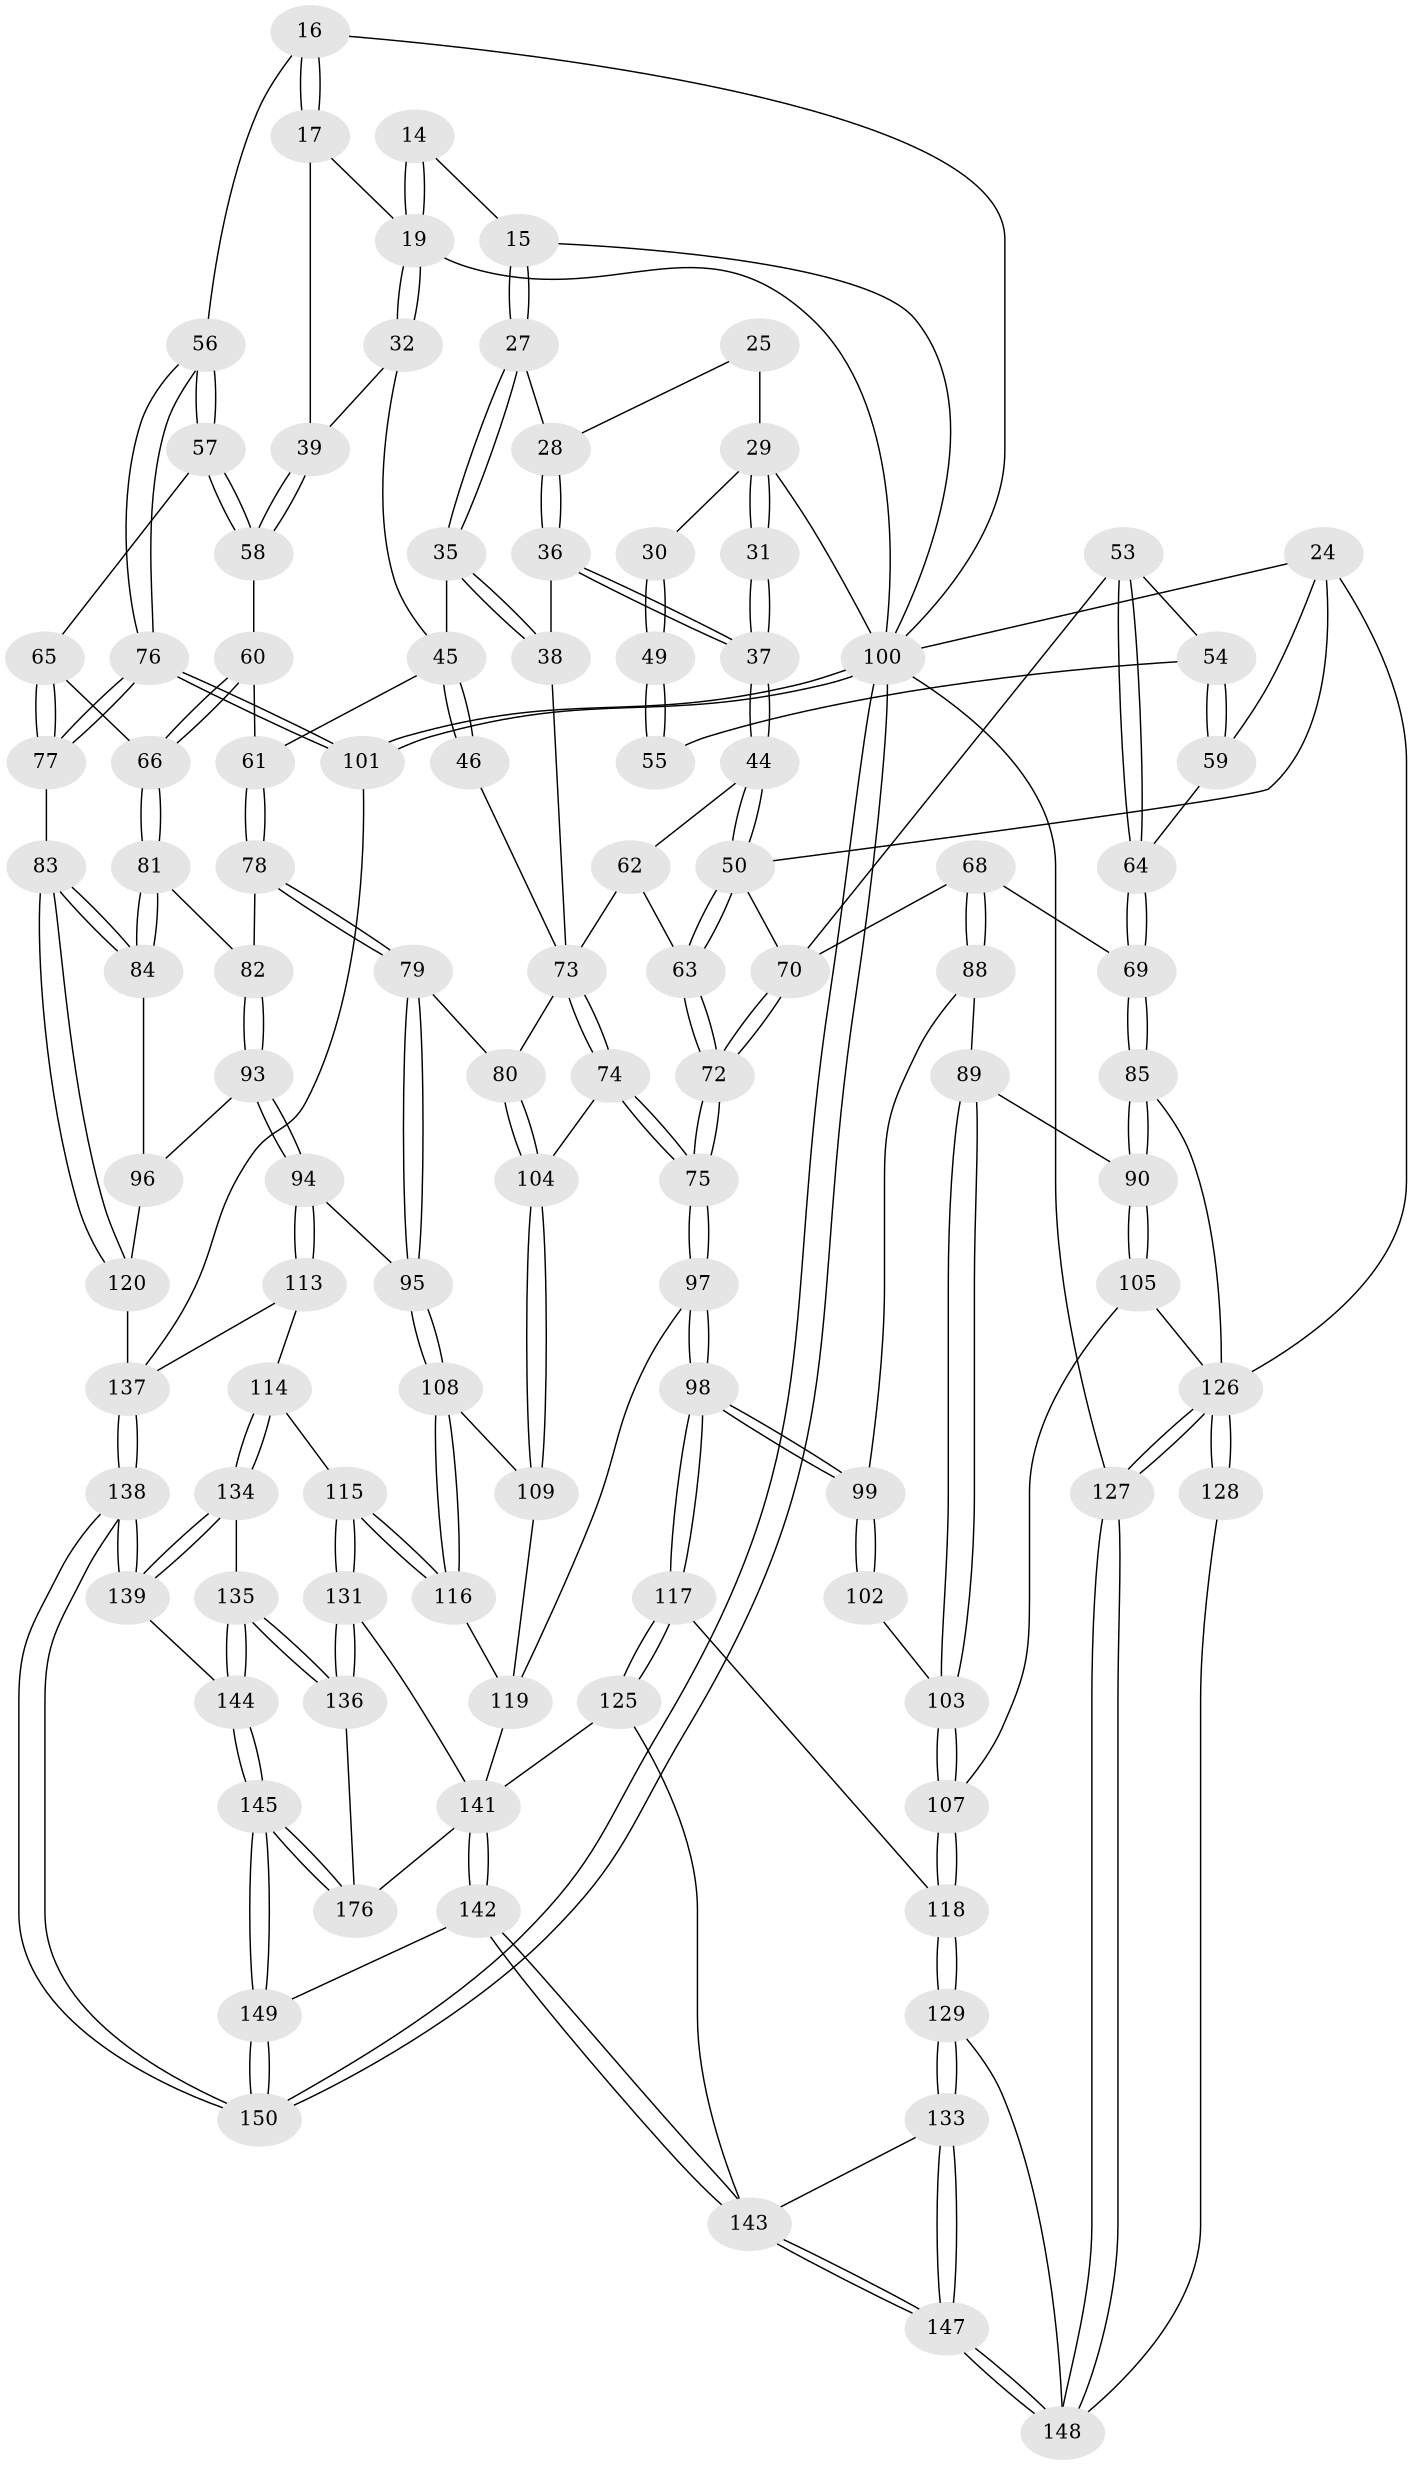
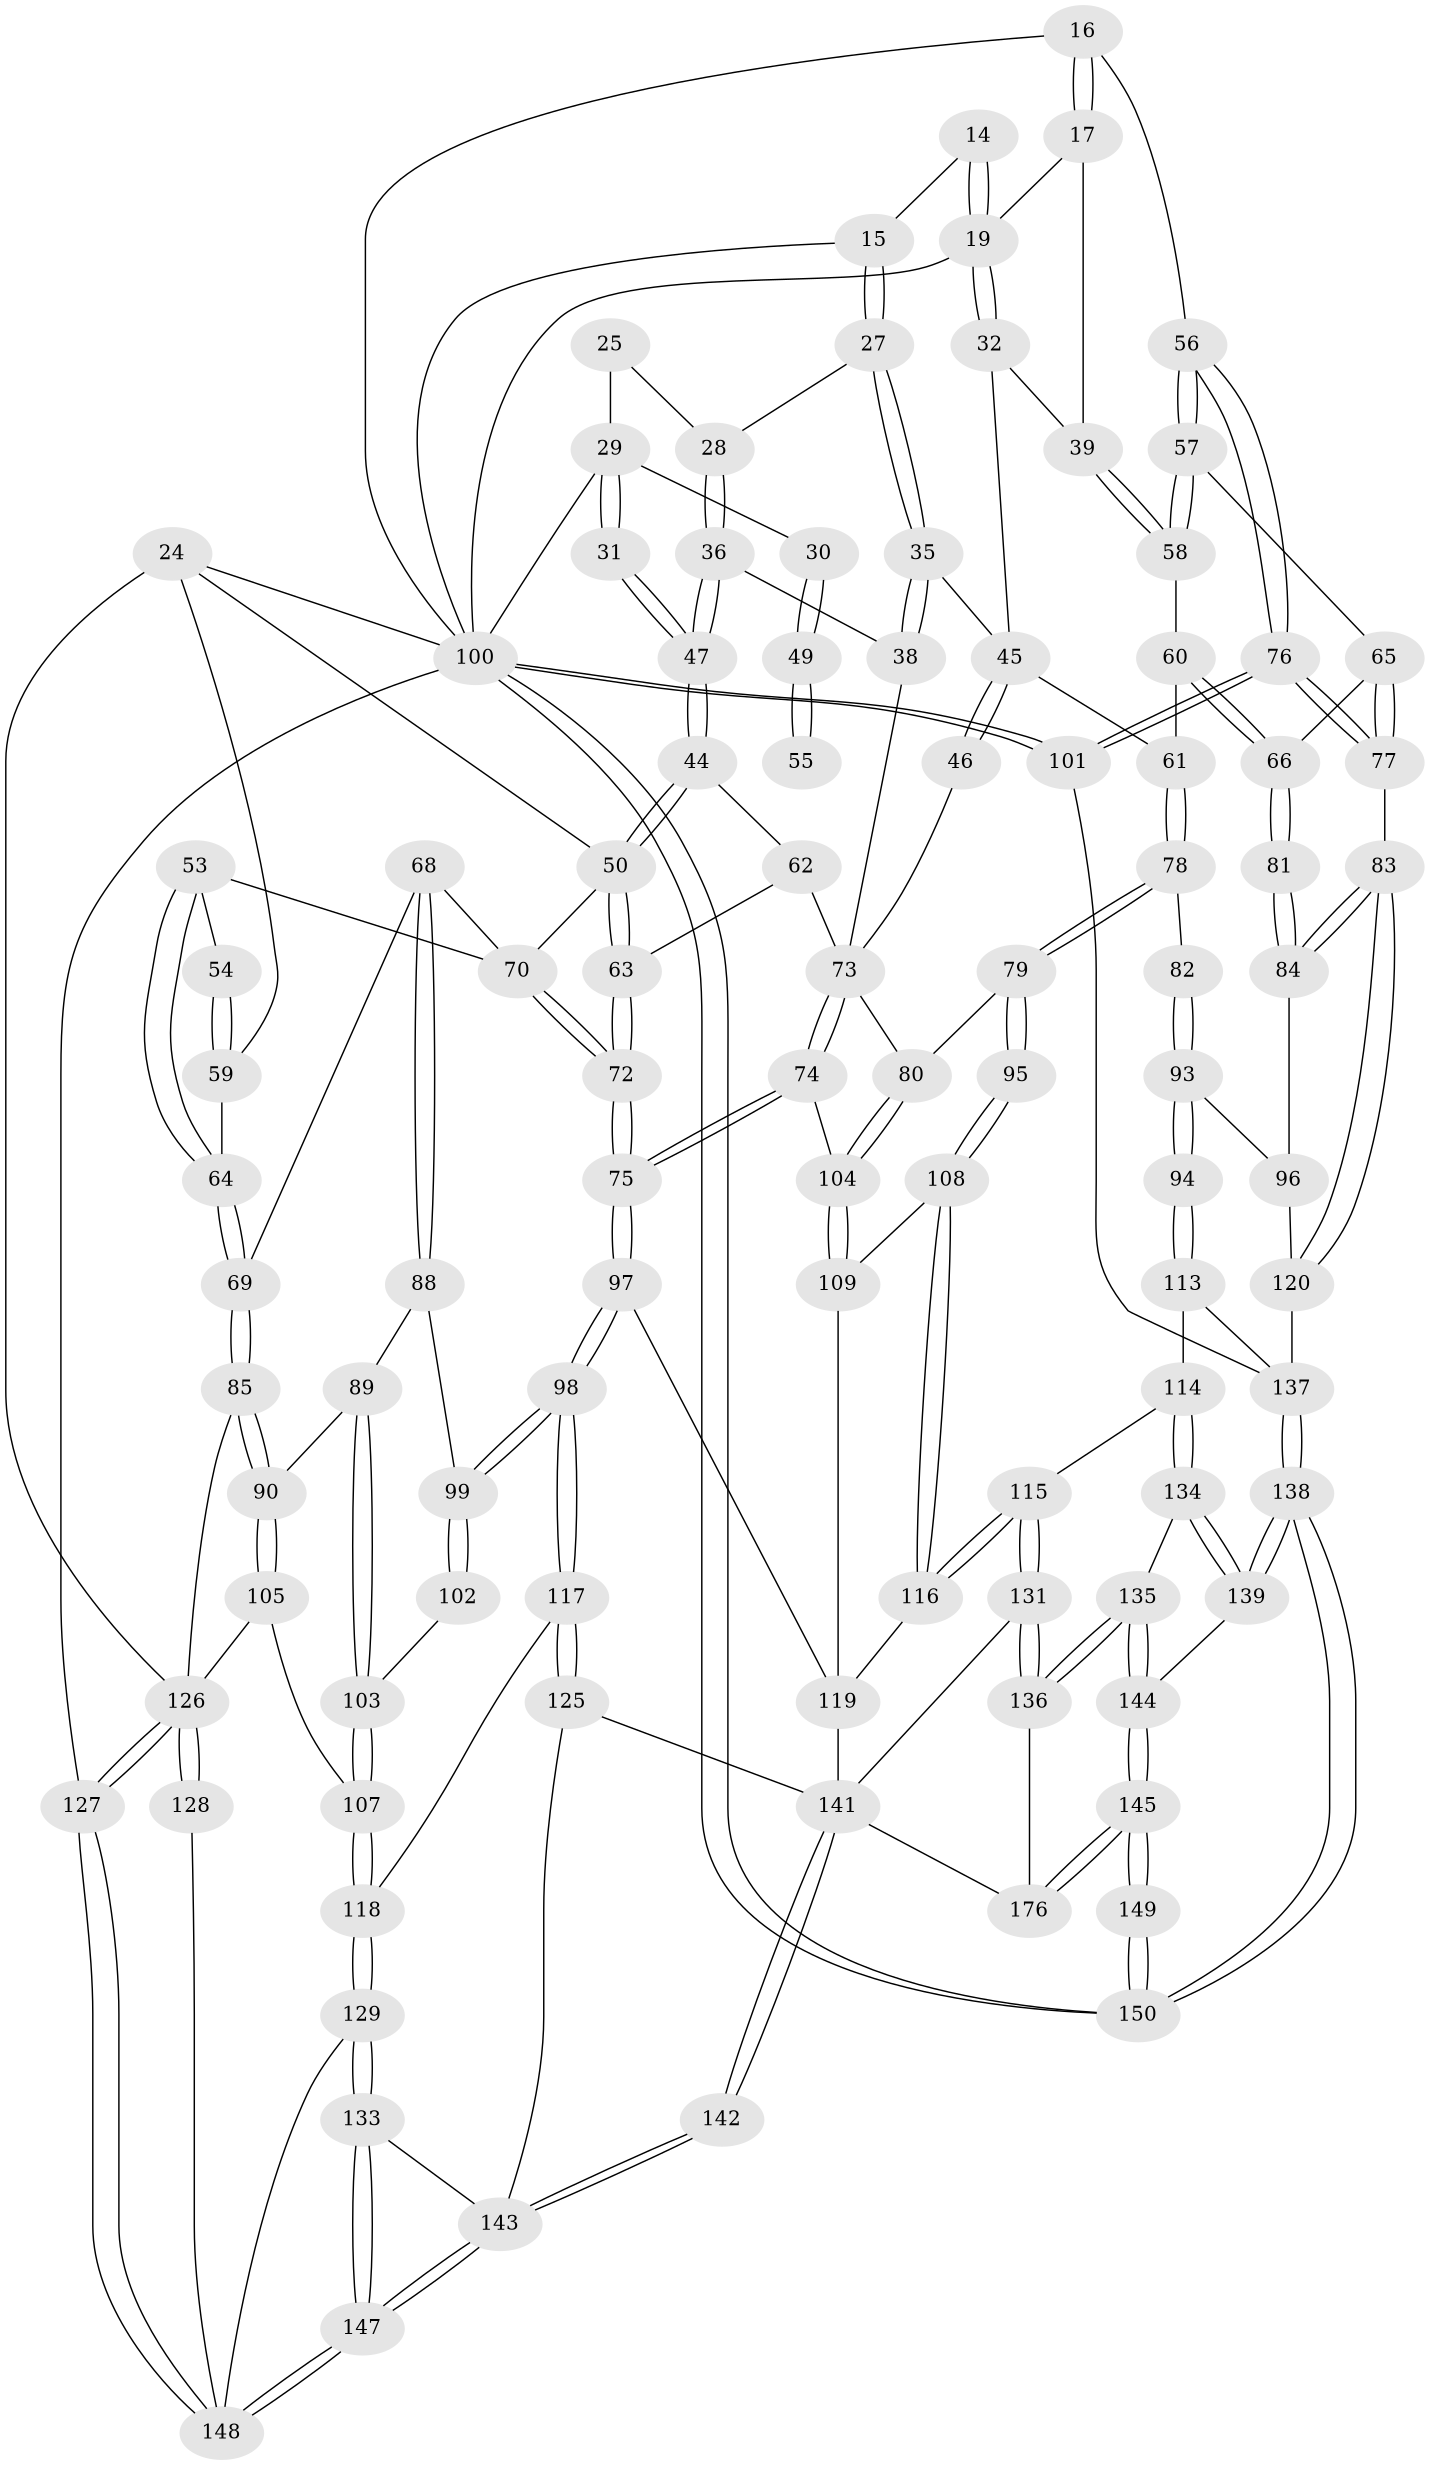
  graph {
    node [color=gray90 style=filled]
    14
    15
    19 [super="+18+8"]
    27
    100 [super="+2+9"]
    32
    28
    35
    101
    127
    150
    16
    17
    56
    39
    57
    76
    58
    45 [super="+34"]
    24 [super="+23"]
    59
    126 [super="+87+106"]
    50
    55 [super="+22"]
    64
    128
    25
    29 [super="+13+26"]
    36
    30 [super="+20"]
    31
    38
-   37
+   37 [label=47]
    49 [super="+21"]
    44
    46 [super="+40"]
    61
    73 [super="+48+42+41"]
    62 [super="+43"]
    74
    80
    60
    63
    70 [super="+51+52+67"]
    78
    72
    53
    54
    69
    65
    77
    66
    81
    79
    82
    75
    85
    83
    84
    68
    88
    99 [super="+91+92"]
    89
    90
    102
    97
    104
    109
    98
    119 [super="+110"]
    137 [super="+112+121"]
    120 [super="+111"]
    95
    93
    108
    96
    94
    105
    103
    107
    113
    114
    116
    117
    141 [super="+124"]
    118
    125
    148 [super="+130"]
    138
    129
    115
    134
    131
    135
    139
    136
    143 [super="+132"]
    133
    n99 [label=176 super="+140"]
    142
    147
    144
    145
    149
    14 -- 15
    14 -- 19 [weight=2]
    14 -- 19
    15 -- 27
    15 -- 27
    15 -- 100
    19 -- 100 [weight=2]
    19 -- 32
    19 -- 32
    27 -- 28
    27 -- 35
    27 -- 35
    100 -- 101
    100 -- 101
    100 -- 127 [weight=2]
    100 -- 150
    100 -- 150
    32 -- 39
    32 -- 45
    28 -- 36
    28 -- 36
    35 -- 45
    35 -- 38
    35 -- 38
    101 -- 137
    127 -- 148
    127 -- 148
    16 -- 100
    16 -- 17
    16 -- 17
    16 -- 56
    17 -- 19
    17 -- 39
    56 -- 57
    56 -- 57
    56 -- 76
    56 -- 76
    39 -- 58
    39 -- 58
    57 -- 58
    57 -- 58
    57 -- 65
    76 -- 101
    76 -- 101
    76 -- 77
    76 -- 77
    58 -- 60
    45 -- 46 [weight=2]
    45 -- 46
    45 -- 61
    24 -- 100
    24 -- 59
    24 -- 126
    24 -- 50
    59 -- 64
    126 -- 127
    126 -- 127
    126 -- 128 [weight=2]
    126 -- 128
    50 -- 63
    50 -- 63
    50 -- 70
    64 -- 69
    64 -- 69
    128 -- 148
    25 -- 28
    25 -- 29 [weight=2]
    29 -- 100 [weight=2]
    29 -- 30 [weight=2]
    29 -- 31 [weight=2]
    29 -- 31
    36 -- 38
    36 -- 37
    36 -- 37
    30 -- 49 [weight=2]
    30 -- 49
    31 -- 37
    31 -- 37
    38 -- 73
    37 -- 44
    37 -- 44
    49 -- 55 [weight=2]
    49 -- 55
    44 -- 50
    44 -- 50
    44 -- 62
    46 -- 73 [weight=2]
    61 -- 78
    61 -- 78
    73 -- 74
    73 -- 74
    73 -- 80
    62 -- 73 [weight=2]
    62 -- 63
    74 -- 75
    74 -- 75
    74 -- 104
    80 -- 104
    80 -- 104
    60 -- 61
    60 -- 66
    60 -- 66
    63 -- 72
    63 -- 72
    70 -- 72
    70 -- 72
    78 -- 79
    78 -- 79
    78 -- 82
    72 -- 75
    72 -- 75
    53 -- 64
    53 -- 64
    53 -- 70
    53 -- 54
    54 -- 59
    54 -- 59
-   54 -- 55
    69 -- 85
    69 -- 85
    65 -- 77
    65 -- 77
    65 -- 66
    77 -- 83
    66 -- 81
    66 -- 81
-   81 -- 82
    81 -- 84
    81 -- 84
    79 -- 80
    79 -- 95
    79 -- 95
    82 -- 93
    82 -- 93
    75 -- 97
    75 -- 97
    85 -- 126
    85 -- 90
    85 -- 90
    83 -- 84
    83 -- 84
    83 -- 120
    83 -- 120
    84 -- 96
    68 -- 70
    68 -- 69
    68 -- 88
    68 -- 88
    88 -- 99
    88 -- 89
    99 -- 102 [weight=2]
    99 -- 102
    89 -- 90
    89 -- 103
    89 -- 103
    90 -- 105
    90 -- 105
    102 -- 103
    97 -- 98
    97 -- 98
    97 -- 119
    104 -- 109
    104 -- 109
    109 -- 119
    98 -- 99
    98 -- 99
    98 -- 117
    98 -- 117
    119 -- 141
    137 -- 138
    137 -- 138
    120 -- 137 [weight=2]
    95 -- 108
    95 -- 108
    93 -- 96
    93 -- 94
    93 -- 94
    108 -- 109
    108 -- 116
    108 -- 116
    96 -- 120
-   94 -- 95
    94 -- 113
    94 -- 113
    105 -- 126
    105 -- 107
    103 -- 107
    103 -- 107
    107 -- 118
    107 -- 118
    113 -- 137
    113 -- 114
    114 -- 115
    114 -- 134
    114 -- 134
    116 -- 119
    117 -- 118
    117 -- 125
    117 -- 125
    141 -- n99 [weight=2]
    141 -- 142
    141 -- 142
    118 -- 129
    118 -- 129
    125 -- 141
    125 -- 143
    138 -- 150
    138 -- 150
    138 -- 139
    138 -- 139
    129 -- 148
    129 -- 133
    129 -- 133
    115 -- 116
    115 -- 116
    115 -- 131
    115 -- 131
    134 -- 135
    134 -- 139
    134 -- 139
    131 -- 141
    131 -- 136
    131 -- 136
    135 -- 136
    135 -- 136
    135 -- 144
    135 -- 144
    139 -- 144
    136 -- n99
    143 -- 147
    143 -- 147
    133 -- 143
    133 -- 147
    133 -- 147
    142 -- 143
    142 -- 143
-   142 -- 149
    147 -- 148
    147 -- 148
    144 -- 145
    144 -- 145
    145 -- n99
    145 -- n99
    145 -- 149
    145 -- 149
    149 -- 150
    149 -- 150
  }
